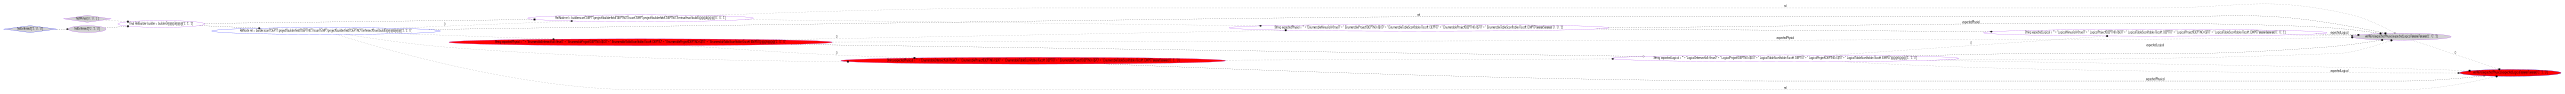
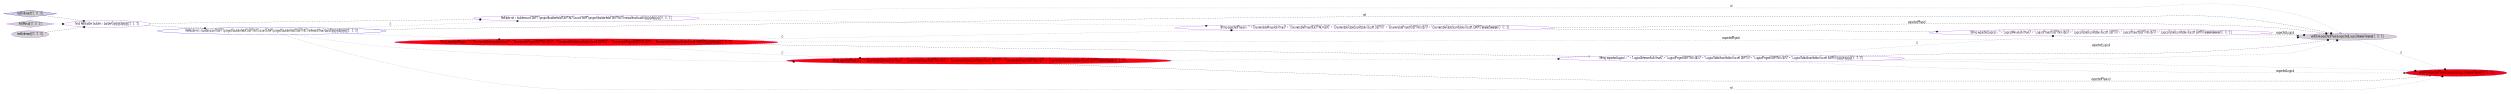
  digraph {
    fontname="Comic Neue"
    rankdir=LR
    node [color=purple fillcolor=white fontname="Comic Neue" shape=ellipse style=filled]
    edge [arrowhead=box fontname="Comic Neue" style=dotted]
    n1 [color=blue label="RelNode rel = builder.scan(\"DEPT\").project(builder.field(\"DEPTNO\")).scan(\"EMP\").project(builder.field(\"DEPTNO\")).intersect(true).build()@@@4@@@['1', '1', '0']"]
    n2 [fillcolor=lightgray label="verify(rel,expectedPhysial,expectedLogical)@@@7@@@['1', '0', '1']"]
    n3 [fillcolor=red label="String expectedPhysial = \"\" + \"EnumerableIntersect(all=(true()\" + \" EnumerableProject(DEPTNO=($0()\" + \" EnumerableTableScan(table=((scott, DEPT(()\" + \" EnumerableProject(DEPTNO=($7()\" + \" EnumerableTableScan(table=((scott, EMP(()\"@@@5@@@['1', '0', '0']"]
    n4 [color=blue fillcolor=red label="verify(rel,expectedPhysical,expectedLogical)@@@7@@@['0', '1', '0']"]
    n5 [fillcolor=red label="String expectedPhysical = \"\" + \"EnumerableIntersect(all=(true()\" + \" EnumerableProject(DEPTNO=($0()\" + \" EnumerableTableScan(table=((scott, DEPT(()\" + \" EnumerableProject(DEPTNO=($7()\" + \" EnumerableTableScan(table=((scott, EMP(()\"@@@5@@@['0', '1', '0']"]
    n6 [label="RelNode rel = builder.scan(\"DEPT\").project(builder.field(\"DEPTNO\")).scan(\"EMP\").project(builder.field(\"DEPTNO\")).minus(true).build()@@@4@@@['0', '0', '1']"]
    n7 [label="String expectedPhysial = \"\" + \"EnumerableMinus(all=(true()\" + \" EnumerableProject(DEPTNO=($0()\" + \" EnumerableTableScan(table=((scott, DEPT(()\" + \" EnumerableProject(DEPTNO=($7()\" + \" EnumerableTableScan(table=((scott, EMP(()\"@@@5@@@['0', '0', '1']"]
    n8 [label="String expectedLogical = \"\" + \"LogicalIntersect(all=(true()\" + \" LogicalProject(DEPTNO=($0()\" + \" LogicalTableScan(table=((scott, DEPT(()\" + \" LogicalProject(DEPTNO=($7()\" + \" LogicalTableScan(table=((scott, EMP(()\"@@@6@@@['1', '1', '0']"]
    n9 [label="String expectedLogical = \"\" + \"LogicalMinus(all=(true()\" + \" LogicalProject(DEPTNO=($0()\" + \" LogicalTableScan(table=((scott, DEPT(()\" + \" LogicalProject(DEPTNO=($7()\" + \" LogicalTableScan(table=((scott, EMP(()\"@@@6@@@['0', '0', '1']"]
    n10 [color=blue fillcolor=lightgray label="testIntersect['1', '0', '0']" shape=diamond]
    n11 [label="final RelBuilder builder = builder()@@@3@@@['1', '1', '1']"]
    n12 [fillcolor=lightgray label="testMinus['0', '0', '1']" shape=diamond]
    n13 [fillcolor=lightgray label="testIntersect['0', '1', '0']"]
    n1 -> n2 [label=rel style=dashed]
    n1 -> n3 [arrowhead=diamond]
    n1 -> n4 [label=rel]
    n1 -> n5
    n1 -> n6 [arrowhead=diamond label=0]
    n2 -> n4 [label=0]
    n3 -> n2 [arrowhead=diamond label=expectedPhysial]
    n3 -> n5 [label=0]
    n3 -> n7 [label=0]
    n3 -> n8 [arrowhead=odot style=dashed]
    n5 -> n4 [arrowhead=odot label=expectedPhysical style=dashed]
    n5 -> n8 [arrowhead=diamond]
    n6 -> n2 [arrowhead=odot label=rel]
    n6 -> n7 [arrowhead=diamond]
    n7 -> n2 [label=expectedPhysial style=dashed]
    n7 -> n9 [arrowhead=diamond style=dashed]
    n8 -> n2
    n8 -> n2 [label=expectedLogical style=dashed]
    n8 -> n4
    n8 -> n4 [arrowhead=diamond label=expectedLogical]
    n8 -> n9 [label=0]
    n9 -> n2 [arrowhead=diamond]
    n9 -> n2 [label=expectedLogical style=dashed]
-   n10 -> n13 [arrowhead=diamond style=dashed]
+   n10 -> n11 [arrowhead=diamond style=dashed]
    n11 -> n1 [arrowhead=diamond style=dashed]
    n11 -> n6 [style=dashed]
    n12 -> n11
    n13 -> n11 [style=dashed]
  }
